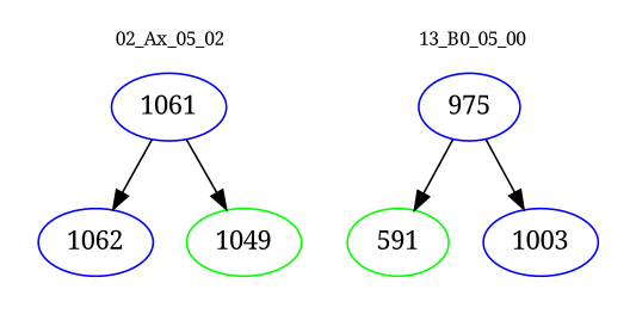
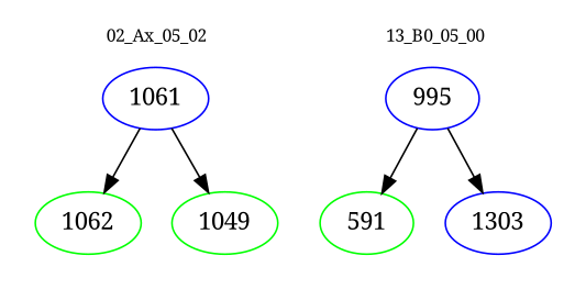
  digraph {
    fontname="Noto Serif"
    node [color=blue fontname="Noto Serif"]
    edge [color=black fontname="Noto Serif"]
    n1 [label=1061]
-   n2 [label=1062]
+   n2 [color=green label=1062]
    n3 [color=green label=1049]
-   n4 [label=975]
+   n4 [label=995]
    n5 [color=green label=591]
-   n6 [label=1003]
+   n6 [label=1303]
    subgraph cluster_1 {
      color=white
      fontsize=10
      label="02_Ax_05_02"
      n1
      n2
      n3
    }
    subgraph cluster_2 {
      color=white
      fontsize=10
      label="13_B0_05_00"
      n4
      n5
      n6
    }
    n1 -> n2
    n1 -> n3
    n4 -> n5
    n4 -> n6
  }
